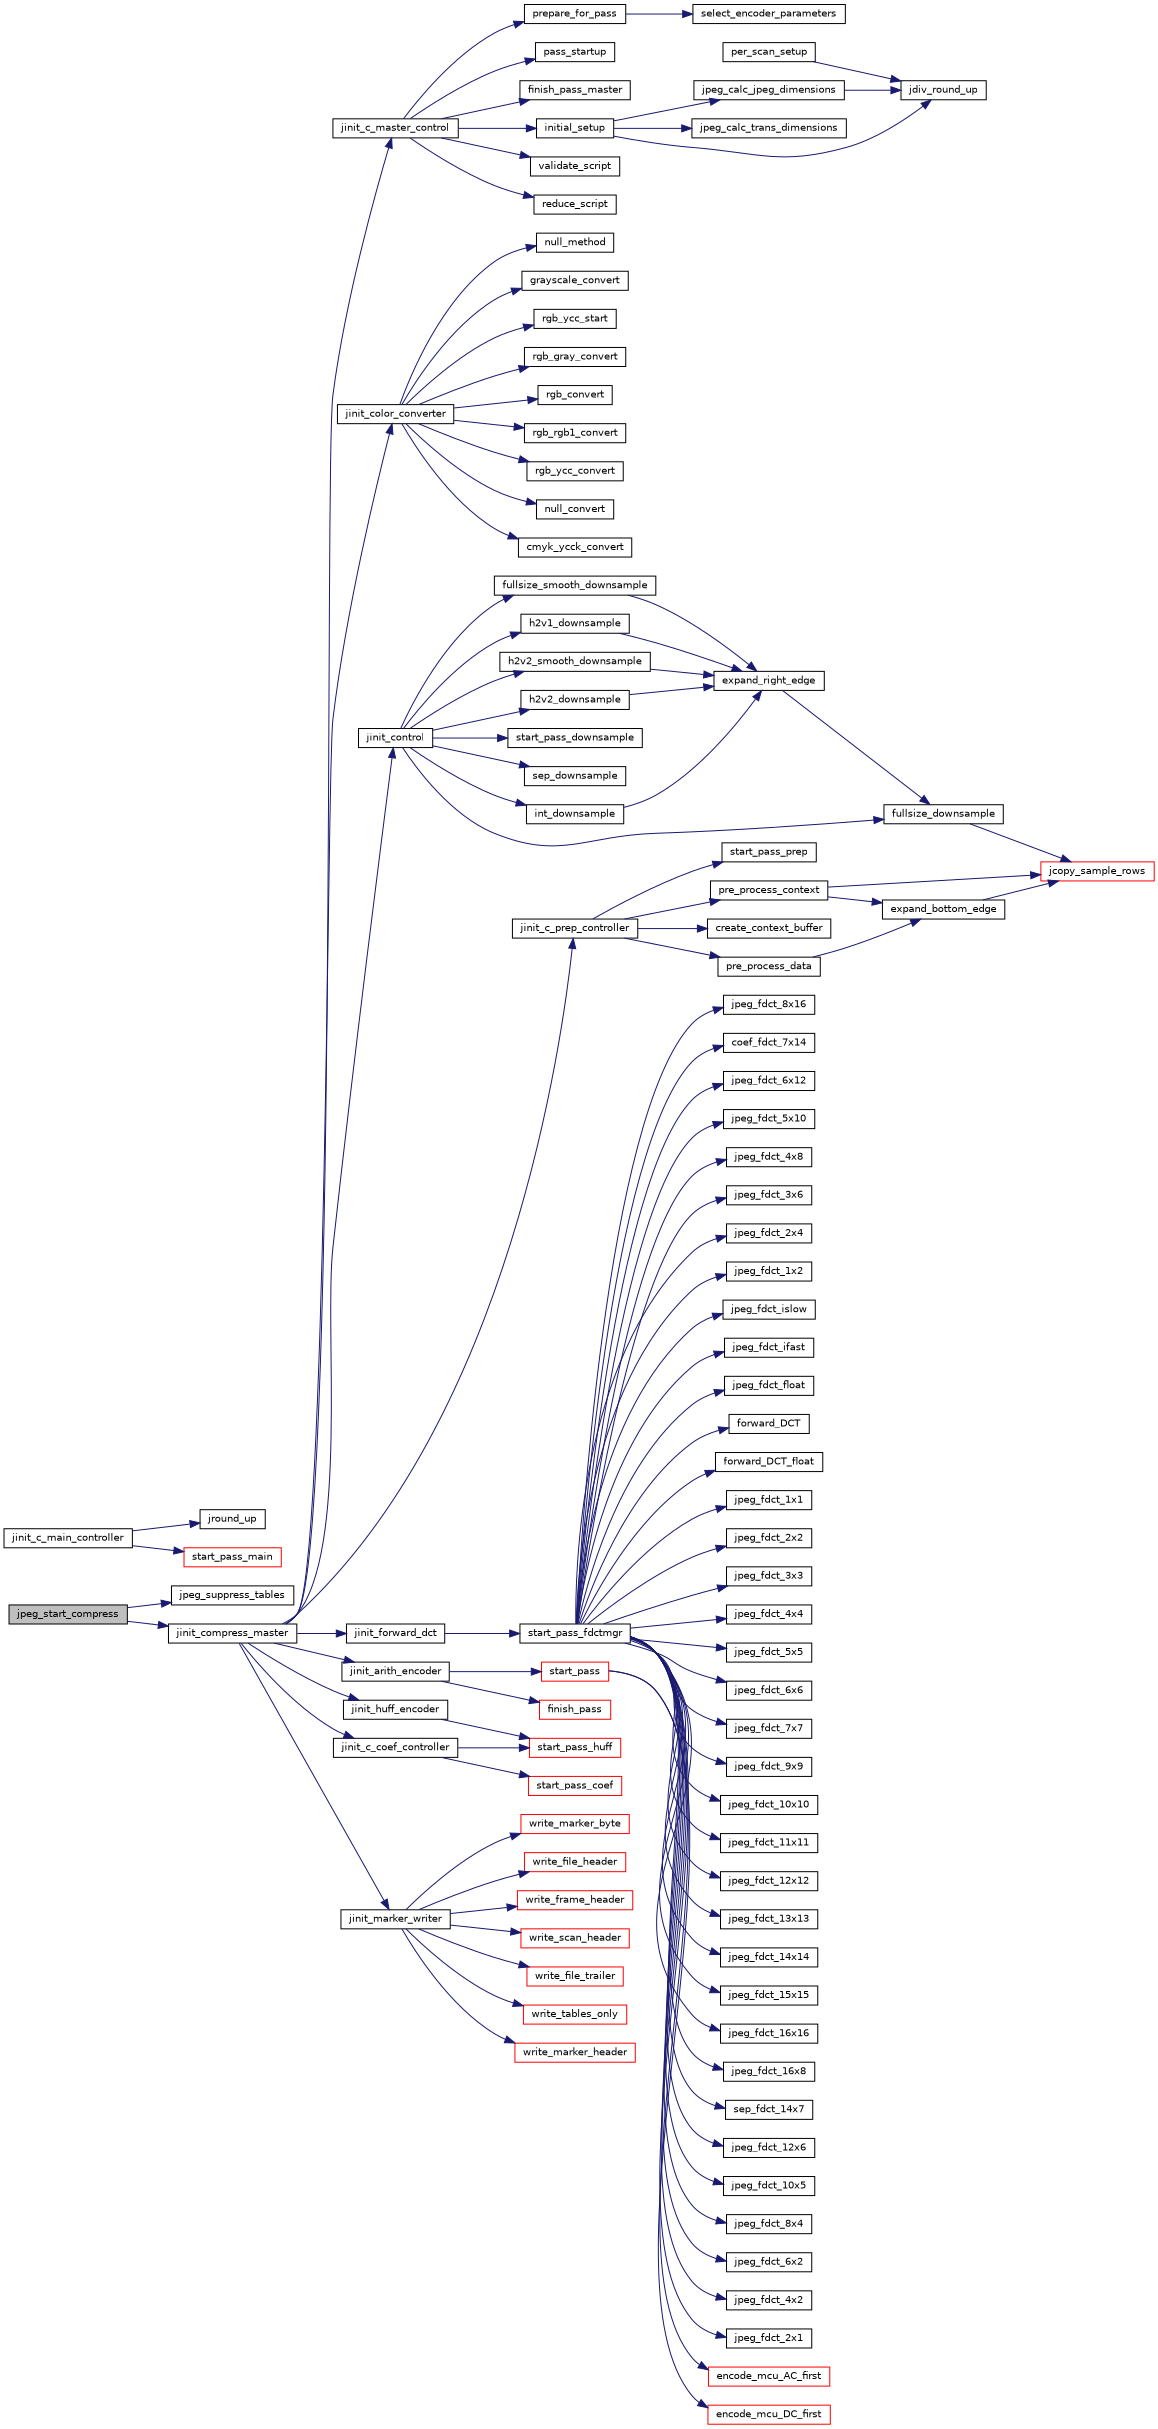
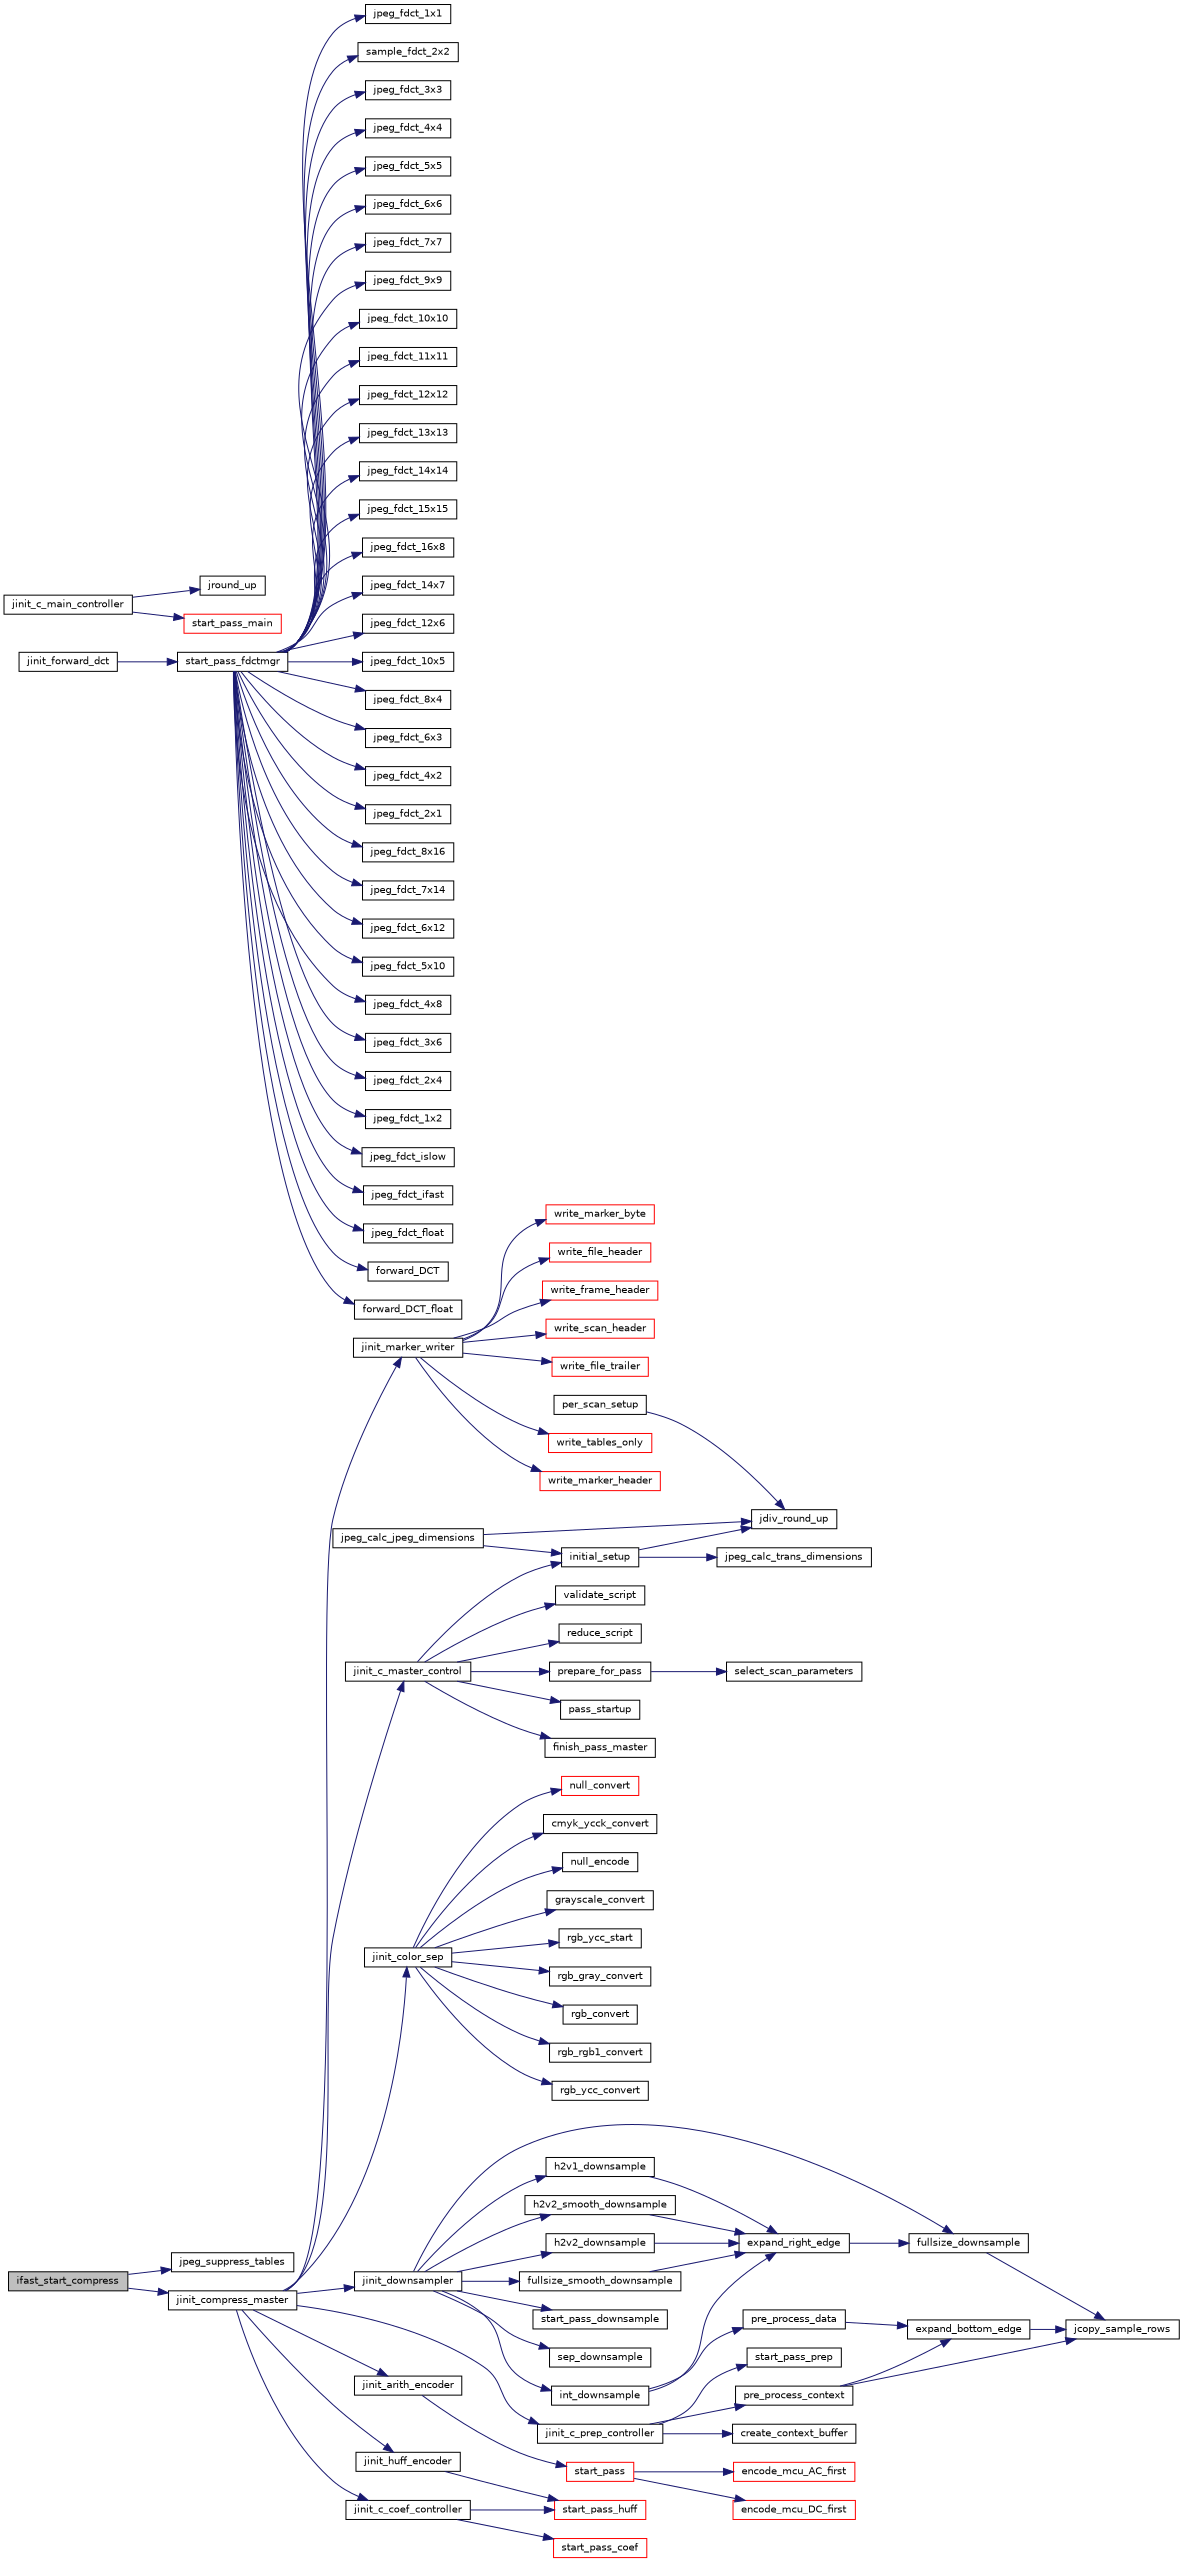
  digraph {
    rankdir=LR
    node [color=black fontname=Helvetica fontsize=10 shape=record]
    edge [color=midnightblue fontname=Helvetica fontsize=10 labelfontname=Helvetica labelfontsize=10 style=solid]
-   n1 [fillcolor=grey75 fontcolor=black height=0.2 label=jpeg_start_compress style=filled width=0.4]
+   n1 [fillcolor=grey75 fontcolor=black height=0.2 label=ifast_start_compress style=filled width=0.4]
    n2 [height=0.2 label=jpeg_suppress_tables width=0.4]
    n3 [height=0.2 label=jinit_compress_master width=0.4]
    n4 [height=0.2 label=jinit_c_master_control width=0.4]
-   n5 [height=0.2 label=jinit_color_converter width=0.4]
-   n6 [height=0.2 label=jinit_control width=0.4]
+   n5 [height=0.2 label=jinit_color_sep width=0.4]
+   n6 [height=0.2 label=jinit_downsampler width=0.4]
    n7 [height=0.2 label=jinit_c_prep_controller width=0.4]
    n8 [height=0.2 label=jinit_forward_dct width=0.4]
    n9 [height=0.2 label=jinit_arith_encoder width=0.4]
    n10 [height=0.2 label=jinit_huff_encoder width=0.4]
    n11 [height=0.2 label=jinit_c_coef_controller width=0.4]
    n12 [height=0.2 label=jinit_marker_writer width=0.4]
    n13 [height=0.2 label=prepare_for_pass width=0.4]
    n14 [height=0.2 label=pass_startup width=0.4]
    n15 [height=0.2 label=finish_pass_master width=0.4]
    n16 [height=0.2 label=initial_setup width=0.4]
    n17 [height=0.2 label=validate_script width=0.4]
    n18 [height=0.2 label=reduce_script width=0.4]
-   n19 [height=0.2 label=null_method width=0.4]
+   n19 [height=0.2 label=null_encode width=0.4]
    n20 [height=0.2 label=grayscale_convert width=0.4]
    n21 [height=0.2 label=rgb_ycc_start width=0.4]
    n22 [height=0.2 label=rgb_gray_convert width=0.4]
    n23 [height=0.2 label=rgb_convert width=0.4]
    n24 [height=0.2 label=rgb_rgb1_convert width=0.4]
    n25 [height=0.2 label=rgb_ycc_convert width=0.4]
-   n26 [height=0.2 label=null_convert width=0.4]
+   n26 [color=red height=0.2 label=null_convert width=0.4]
    n27 [height=0.2 label=cmyk_ycck_convert width=0.4]
    n28 [height=0.2 label=start_pass_downsample width=0.4]
    n29 [height=0.2 label=sep_downsample width=0.4]
    n30 [height=0.2 label=fullsize_smooth_downsample width=0.4]
    n31 [height=0.2 label=fullsize_downsample width=0.4]
    n32 [height=0.2 label=h2v1_downsample width=0.4]
    n33 [height=0.2 label=h2v2_smooth_downsample width=0.4]
    n34 [height=0.2 label=h2v2_downsample width=0.4]
    n35 [height=0.2 label=int_downsample width=0.4]
    n36 [height=0.2 label=start_pass_prep width=0.4]
    n37 [height=0.2 label=pre_process_context width=0.4]
    n38 [height=0.2 label=create_context_buffer width=0.4]
    n39 [height=0.2 label=pre_process_data width=0.4]
    n40 [height=0.2 label=start_pass_fdctmgr width=0.4]
    n41 [color=red height=0.2 label=start_pass width=0.4]
-   n42 [color=red height=0.2 label=finish_pass width=0.4]
    n43 [color=red height=0.2 label=start_pass_huff width=0.4]
    n44 [color=red height=0.2 label=start_pass_coef width=0.4]
    n45 [height=0.2 label=jinit_c_main_controller width=0.4]
    n46 [height=0.2 label=jround_up width=0.4]
    n47 [color=red height=0.2 label=start_pass_main width=0.4]
    n48 [color=red height=0.2 label=write_file_header width=0.4]
    n49 [color=red height=0.2 label=write_frame_header width=0.4]
    n50 [color=red height=0.2 label=write_scan_header width=0.4]
    n51 [color=red height=0.2 label=write_file_trailer width=0.4]
    n52 [color=red height=0.2 label=write_tables_only width=0.4]
    n53 [color=red height=0.2 label=write_marker_header width=0.4]
    n54 [color=red height=0.2 label=write_marker_byte width=0.4]
-   n55 [height=0.2 label=select_encoder_parameters width=0.4]
+   n55 [height=0.2 label=select_scan_parameters width=0.4]
    n56 [height=0.2 label=jdiv_round_up width=0.4]
    n57 [height=0.2 label=jpeg_calc_trans_dimensions width=0.4]
    n58 [height=0.2 label=jpeg_calc_jpeg_dimensions width=0.4]
    n59 [height=0.2 label=per_scan_setup width=0.4]
    n60 [height=0.2 label=expand_right_edge width=0.4]
-   n61 [color=red height=0.2 label=jcopy_sample_rows width=0.4]
+   n61 [height=0.2 label=jcopy_sample_rows width=0.4]
    n62 [height=0.2 label=expand_bottom_edge width=0.4]
    n63 [height=0.2 label=jpeg_fdct_1x1 width=0.4]
-   n64 [height=0.2 label=jpeg_fdct_2x2 width=0.4]
+   n64 [height=0.2 label=sample_fdct_2x2 width=0.4]
    n65 [height=0.2 label=jpeg_fdct_3x3 width=0.4]
    n66 [height=0.2 label=jpeg_fdct_4x4 width=0.4]
    n67 [height=0.2 label=jpeg_fdct_5x5 width=0.4]
    n68 [height=0.2 label=jpeg_fdct_6x6 width=0.4]
    n69 [height=0.2 label=jpeg_fdct_7x7 width=0.4]
    n70 [height=0.2 label=jpeg_fdct_9x9 width=0.4]
    n71 [height=0.2 label=jpeg_fdct_10x10 width=0.4]
    n72 [height=0.2 label=jpeg_fdct_11x11 width=0.4]
    n73 [height=0.2 label=jpeg_fdct_12x12 width=0.4]
    n74 [height=0.2 label=jpeg_fdct_13x13 width=0.4]
    n75 [height=0.2 label=jpeg_fdct_14x14 width=0.4]
    n76 [height=0.2 label=jpeg_fdct_15x15 width=0.4]
-   n77 [height=0.2 label=jpeg_fdct_16x16 width=0.4]
    n78 [height=0.2 label=jpeg_fdct_16x8 width=0.4]
-   n79 [height=0.2 label=sep_fdct_14x7 width=0.4]
+   n79 [height=0.2 label=jpeg_fdct_14x7 width=0.4]
    n80 [height=0.2 label=jpeg_fdct_12x6 width=0.4]
    n81 [height=0.2 label=jpeg_fdct_10x5 width=0.4]
    n82 [height=0.2 label=jpeg_fdct_8x4 width=0.4]
-   n83 [height=0.2 label=jpeg_fdct_6x2 width=0.4]
+   n83 [height=0.2 label=jpeg_fdct_6x3 width=0.4]
    n84 [height=0.2 label=jpeg_fdct_4x2 width=0.4]
    n85 [height=0.2 label=jpeg_fdct_2x1 width=0.4]
    n86 [height=0.2 label=jpeg_fdct_8x16 width=0.4]
-   n87 [height=0.2 label=coef_fdct_7x14 width=0.4]
+   n87 [height=0.2 label=jpeg_fdct_7x14 width=0.4]
    n88 [height=0.2 label=jpeg_fdct_6x12 width=0.4]
    n89 [height=0.2 label=jpeg_fdct_5x10 width=0.4]
    n90 [height=0.2 label=jpeg_fdct_4x8 width=0.4]
    n91 [height=0.2 label=jpeg_fdct_3x6 width=0.4]
    n92 [height=0.2 label=jpeg_fdct_2x4 width=0.4]
    n93 [height=0.2 label=jpeg_fdct_1x2 width=0.4]
    n94 [height=0.2 label=jpeg_fdct_islow width=0.4]
    n95 [height=0.2 label=jpeg_fdct_ifast width=0.4]
    n96 [height=0.2 label=jpeg_fdct_float width=0.4]
    n97 [height=0.2 label=forward_DCT width=0.4]
    n98 [height=0.2 label=forward_DCT_float width=0.4]
    n99 [color=red height=0.2 label=encode_mcu_DC_first width=0.4]
    n100 [color=red height=0.2 label=encode_mcu_AC_first width=0.4]
    n1 -> n2
    n1 -> n3
    n3 -> n4
    n3 -> n5
    n3 -> n6
    n3 -> n7
-   n3 -> n8
    n3 -> n9
    n3 -> n10
    n3 -> n11
    n3 -> n12
    n4 -> n13
    n4 -> n14
    n4 -> n15
    n4 -> n16
    n4 -> n17
    n4 -> n18
    n5 -> n19
    n5 -> n20
    n5 -> n21
    n5 -> n22
    n5 -> n23
    n5 -> n24
    n5 -> n25
    n5 -> n26
    n5 -> n27
    n6 -> n28
    n6 -> n29
    n6 -> n30
    n6 -> n31
    n6 -> n32
    n6 -> n33
    n6 -> n34
    n6 -> n35
    n7 -> n36
    n7 -> n37
    n7 -> n38
-   n7 -> n39
+   n35 -> n39
    n8 -> n40
    n9 -> n41
-   n9 -> n42
    n10 -> n43
    n11 -> n43
    n11 -> n44
    n12 -> n48
    n12 -> n49
    n12 -> n50
    n12 -> n51
    n12 -> n52
    n12 -> n53
    n12 -> n54
    n13 -> n55
    n16 -> n56
    n16 -> n57
-   n16 -> n58
+   n58 -> n16
    n30 -> n60
    n31 -> n61
    n32 -> n60
    n33 -> n60
    n34 -> n60
    n35 -> n60
    n37 -> n61
    n37 -> n62
    n39 -> n62
    n40 -> n63
    n40 -> n64
    n40 -> n65
    n40 -> n66
    n40 -> n67
    n40 -> n68
    n40 -> n69
    n40 -> n70
    n40 -> n71
    n40 -> n72
    n40 -> n73
    n40 -> n74
    n40 -> n75
    n40 -> n76
-   n40 -> n77
    n40 -> n78
    n40 -> n79
    n40 -> n80
    n40 -> n81
    n40 -> n82
    n40 -> n83
    n40 -> n84
    n40 -> n85
    n40 -> n86
    n40 -> n87
    n40 -> n88
    n40 -> n89
    n40 -> n90
    n40 -> n91
    n40 -> n92
    n40 -> n93
    n40 -> n94
    n40 -> n95
    n40 -> n96
    n40 -> n97
    n40 -> n98
    n41 -> n99
    n41 -> n100
    n45 -> n46
    n45 -> n47
    n58 -> n56
    n59 -> n56
    n60 -> n31
    n62 -> n61
  }
